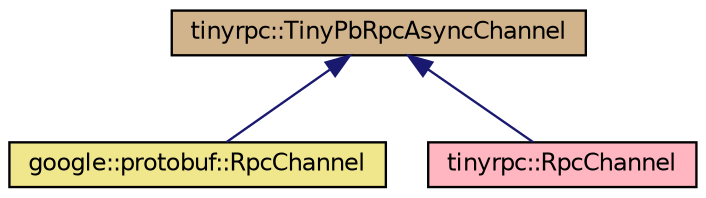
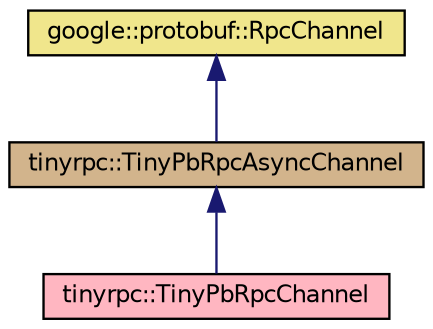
  digraph {
    node [color=black fontname=Helvetica fontsize=10 shape=record style=filled]
    edge [color=midnightblue dir=back fontname=Helvetica fontsize=10 labelfontname=Helvetica labelfontsize=10 style=solid]
    n1 [fillcolor=khaki fontcolor=black height=0.2 label="google::protobuf::RpcChannel" width=0.4]
    n2 [fillcolor=tan height=0.2 label="tinyrpc::TinyPbRpcAsyncChannel" width=0.4]
-   n3 [fillcolor=lightpink height=0.2 label="tinyrpc::RpcChannel" width=0.4]
-   n2 -> n1
+   n3 [fillcolor=lightpink height=0.2 label="tinyrpc::TinyPbRpcChannel" width=0.4]
+   n1 -> n2
    n2 -> n3
  }
